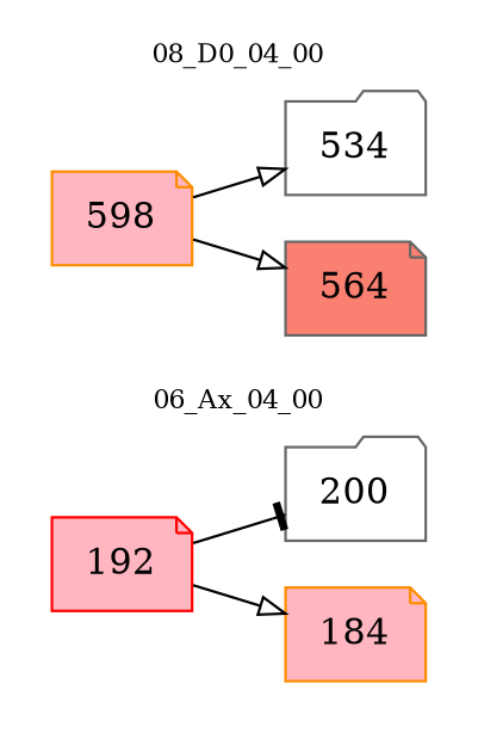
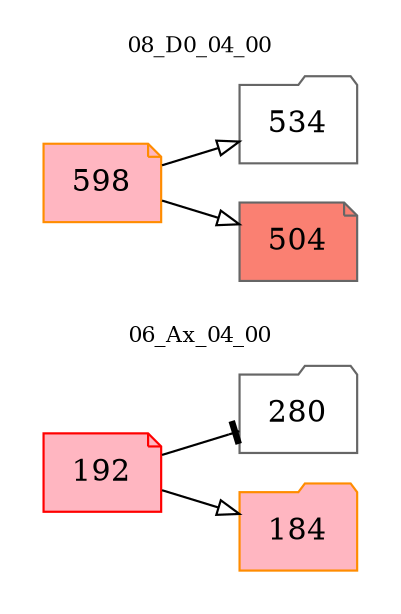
  digraph {
    fontname="DejaVu Serif"
    rankdir=LR
    node [color=gray40 fillcolor=lightpink fontname="DejaVu Serif" shape=note style=filled]
    edge [arrowhead=onormal color=black fontname="DejaVu Serif"]
    n1 [color=red label=192]
-   n2 [color=darkorange label=184]
-   n3 [fillcolor=white label=200 shape=folder]
+   n2 [color=darkorange label=184 shape=folder]
+   n3 [fillcolor=white label=280 shape=folder]
    n4 [color=darkorange label=598]
-   n5 [fillcolor=salmon label=564]
+   n5 [fillcolor=salmon label=504]
    n6 [fillcolor=white label=534 shape=folder]
    subgraph cluster_1 {
      color=white
      fontsize=10
      label="06_Ax_04_00"
      n1
      n2
      n3
    }
    subgraph cluster_2 {
      color=white
      fontsize=10
      label="08_D0_04_00"
      n4
      n5
      n6
    }
    n1 -> n2
    n1 -> n3 [arrowhead=tee]
    n4 -> n5
    n4 -> n6
  }
